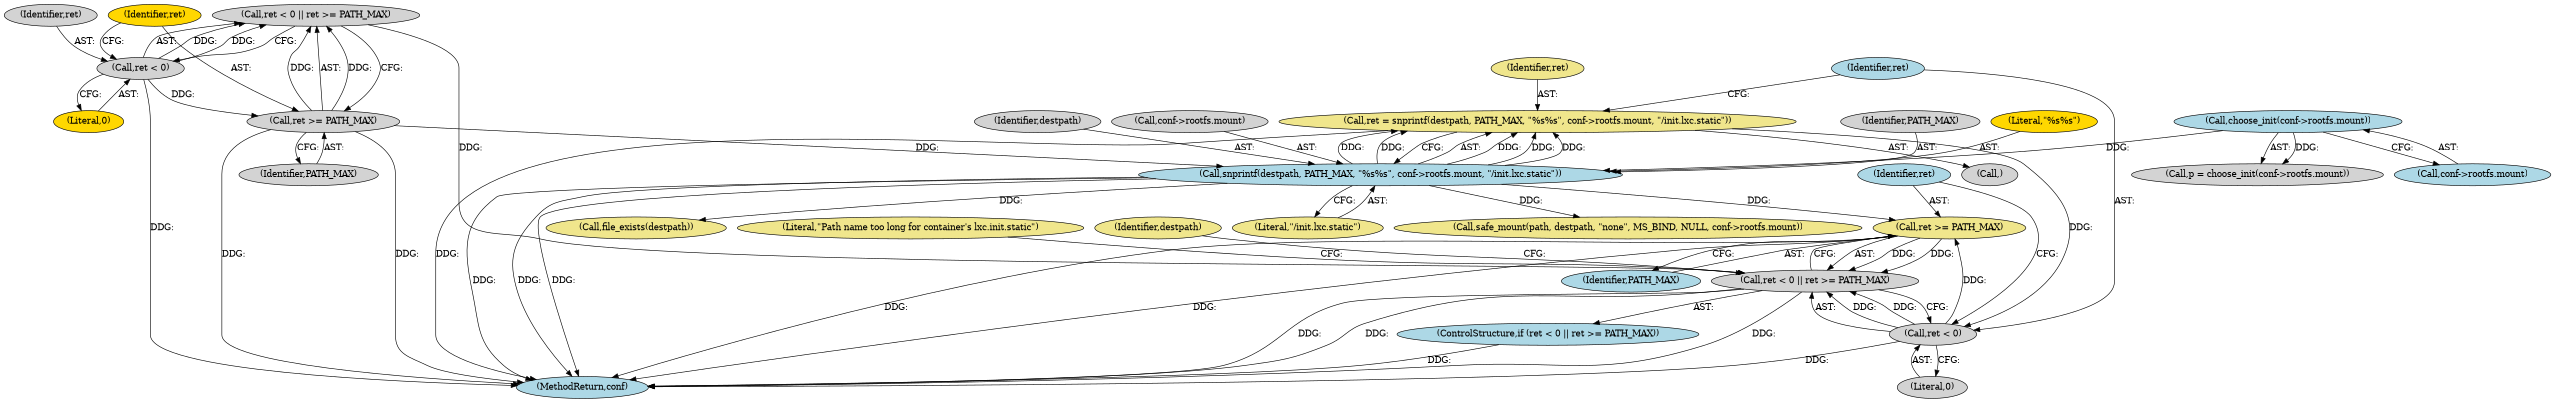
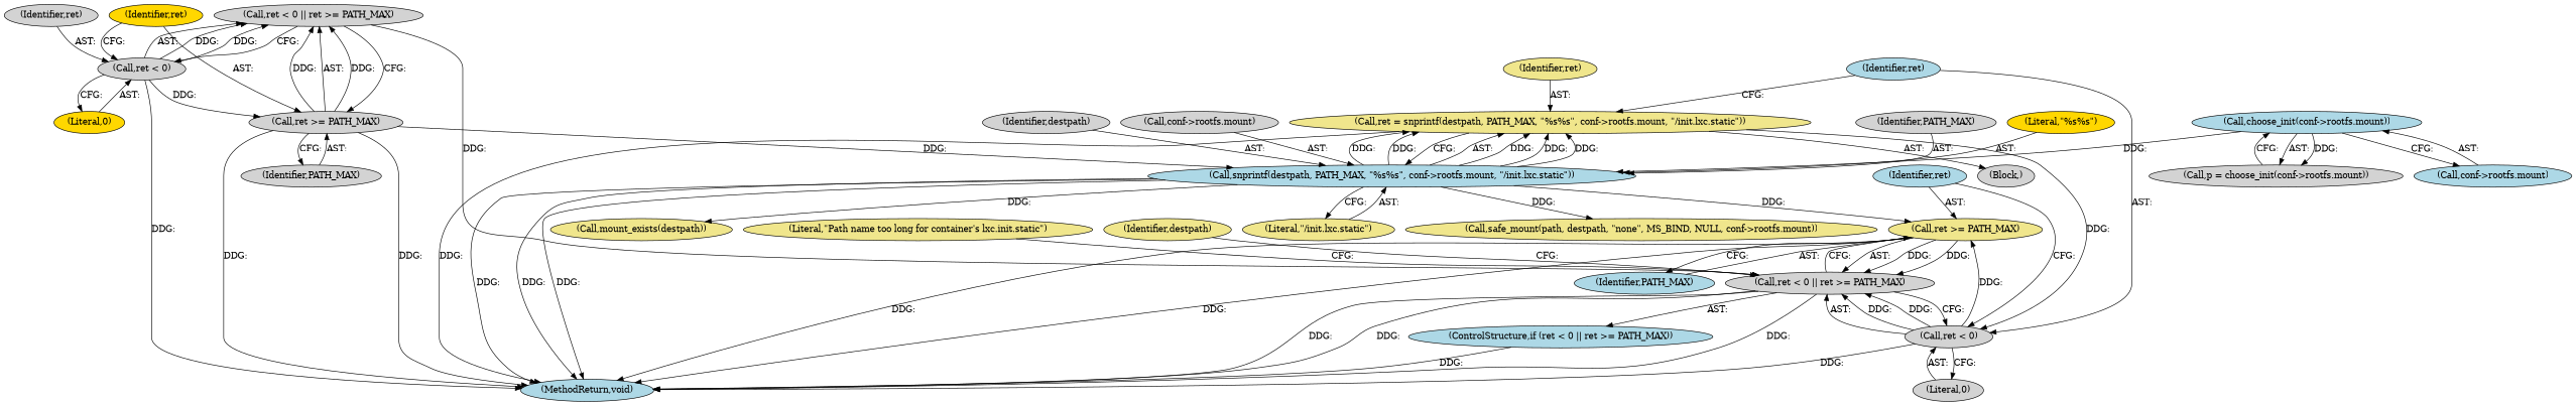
  digraph {
    node [fillcolor=lightgrey style=filled]
    n1 [fillcolor=khaki label="(Call,ret = snprintf(destpath, PATH_MAX, \"%s%s\", conf->rootfs.mount, \"/init.lxc.static\"))"]
    n2 [fillcolor=lightblue label="(Call,snprintf(destpath, PATH_MAX, \"%s%s\", conf->rootfs.mount, \"/init.lxc.static\"))"]
    n3 [label="(Call,ret < 0)"]
-   n4 [fillcolor=lightblue label="(MethodReturn,conf)"]
-   n5 [label="(Call,)"]
+   n4 [fillcolor=lightblue label="(MethodReturn,void)"]
+   n5 [label="(Block,)"]
    n6 [fillcolor=khaki label="(Call,ret >= PATH_MAX)"]
    n7 [fillcolor=khaki label="(Call,safe_mount(path, destpath, \"none\", MS_BIND, NULL, conf->rootfs.mount))"]
-   n8 [fillcolor=khaki label="(Call,file_exists(destpath))"]
+   n8 [fillcolor=khaki label="(Call,mount_exists(destpath))"]
    n9 [fillcolor=khaki label="(Literal,\"/init.lxc.static\")"]
    n10 [label="(Call,ret < 0 || ret >= PATH_MAX)"]
    n11 [label="(Literal,0)"]
    n12 [fillcolor=lightblue label="(Identifier,PATH_MAX)"]
    n13 [label="(Call,ret >= PATH_MAX)"]
    n14 [label="(Identifier,PATH_MAX)"]
    n15 [label="(Call,ret < 0 || ret >= PATH_MAX)"]
    n16 [label="(Call,ret < 0)"]
    n17 [fillcolor=gold label="(Literal,0)"]
    n18 [fillcolor=lightblue label="(Call,choose_init(conf->rootfs.mount))"]
    n19 [fillcolor=lightblue label="(Call,conf->rootfs.mount)"]
    n20 [label="(Call,p = choose_init(conf->rootfs.mount))"]
    n21 [fillcolor=lightblue label="(ControlStructure,if (ret < 0 || ret >= PATH_MAX))"]
    n22 [fillcolor=gold label="(Literal,\"%s%s\")"]
    n23 [label="(Identifier,destpath)"]
    n24 [fillcolor=khaki label="(Literal,\"Path name too long for container's lxc.init.static\")"]
    n25 [label="(Call,conf->rootfs.mount)"]
    n26 [fillcolor=khaki label="(Identifier,ret)"]
    n27 [fillcolor=lightblue label="(Identifier,ret)"]
    n28 [fillcolor=lightblue label="(Identifier,ret)"]
    n29 [fillcolor=gold label="(Identifier,ret)"]
    n30 [label="(Identifier,ret)"]
    n31 [fillcolor=khaki label="(Identifier,destpath)"]
    n32 [label="(Identifier,PATH_MAX)"]
    n1 -> n2 [label="CFG: "]
    n1 -> n3 [label="DDG: "]
    n1 -> n4 [label="DDG: "]
    n1 -> n5 [label="AST: "]
    n2 -> n1 [label="AST: "]
    n2 -> n1 [label="DDG: "]
    n2 -> n1 [label="DDG: "]
    n2 -> n1 [label="DDG: "]
    n2 -> n1 [label="DDG: "]
    n2 -> n1 [label="DDG: "]
    n2 -> n4 [label="DDG: "]
    n2 -> n4 [label="DDG: "]
    n2 -> n4 [label="DDG: "]
    n2 -> n6 [label="DDG: "]
    n2 -> n7 [label="DDG: "]
    n2 -> n8 [label="DDG: "]
    n2 -> n9 [label="CFG: "]
    n3 -> n4 [label="DDG: "]
    n3 -> n6 [label="DDG: "]
    n3 -> n10 [label="AST: "]
    n3 -> n10 [label="DDG: "]
    n3 -> n10 [label="DDG: "]
    n3 -> n11 [label="CFG: "]
    n6 -> n4 [label="DDG: "]
    n6 -> n4 [label="DDG: "]
    n6 -> n10 [label="AST: "]
    n6 -> n10 [label="DDG: "]
    n6 -> n10 [label="DDG: "]
    n6 -> n12 [label="CFG: "]
    n9 -> n2 [label="AST: "]
    n10 -> n3 [label="CFG: "]
    n10 -> n4 [label="DDG: "]
    n10 -> n4 [label="DDG: "]
    n10 -> n4 [label="DDG: "]
    n10 -> n6 [label="CFG: "]
    n10 -> n21 [label="AST: "]
    n11 -> n3 [label="AST: "]
    n12 -> n6 [label="AST: "]
    n13 -> n2 [label="DDG: "]
    n13 -> n4 [label="DDG: "]
    n13 -> n4 [label="DDG: "]
    n13 -> n14 [label="CFG: "]
    n13 -> n15 [label="AST: "]
    n13 -> n15 [label="DDG: "]
    n13 -> n15 [label="DDG: "]
    n14 -> n13 [label="AST: "]
    n15 -> n10 [label="DDG: "]
    n15 -> n13 [label="CFG: "]
    n15 -> n16 [label="CFG: "]
    n16 -> n4 [label="DDG: "]
    n16 -> n13 [label="DDG: "]
    n16 -> n15 [label="AST: "]
    n16 -> n15 [label="DDG: "]
    n16 -> n15 [label="DDG: "]
    n16 -> n17 [label="CFG: "]
    n17 -> n16 [label="AST: "]
    n18 -> n2 [label="DDG: "]
    n18 -> n19 [label="CFG: "]
    n18 -> n20 [label="AST: "]
    n18 -> n20 [label="DDG: "]
    n19 -> n18 [label="AST: "]
+   n20 -> n18 [label="CFG: "]
    n21 -> n4 [label="DDG: "]
    n22 -> n2 [label="AST: "]
    n23 -> n2 [label="AST: "]
    n24 -> n10 [label="CFG: "]
    n25 -> n2 [label="AST: "]
    n26 -> n1 [label="AST: "]
    n27 -> n1 [label="CFG: "]
    n27 -> n3 [label="AST: "]
    n28 -> n3 [label="CFG: "]
    n28 -> n6 [label="AST: "]
    n29 -> n13 [label="AST: "]
    n29 -> n16 [label="CFG: "]
    n30 -> n16 [label="AST: "]
    n31 -> n10 [label="CFG: "]
    n32 -> n2 [label="AST: "]
  }
